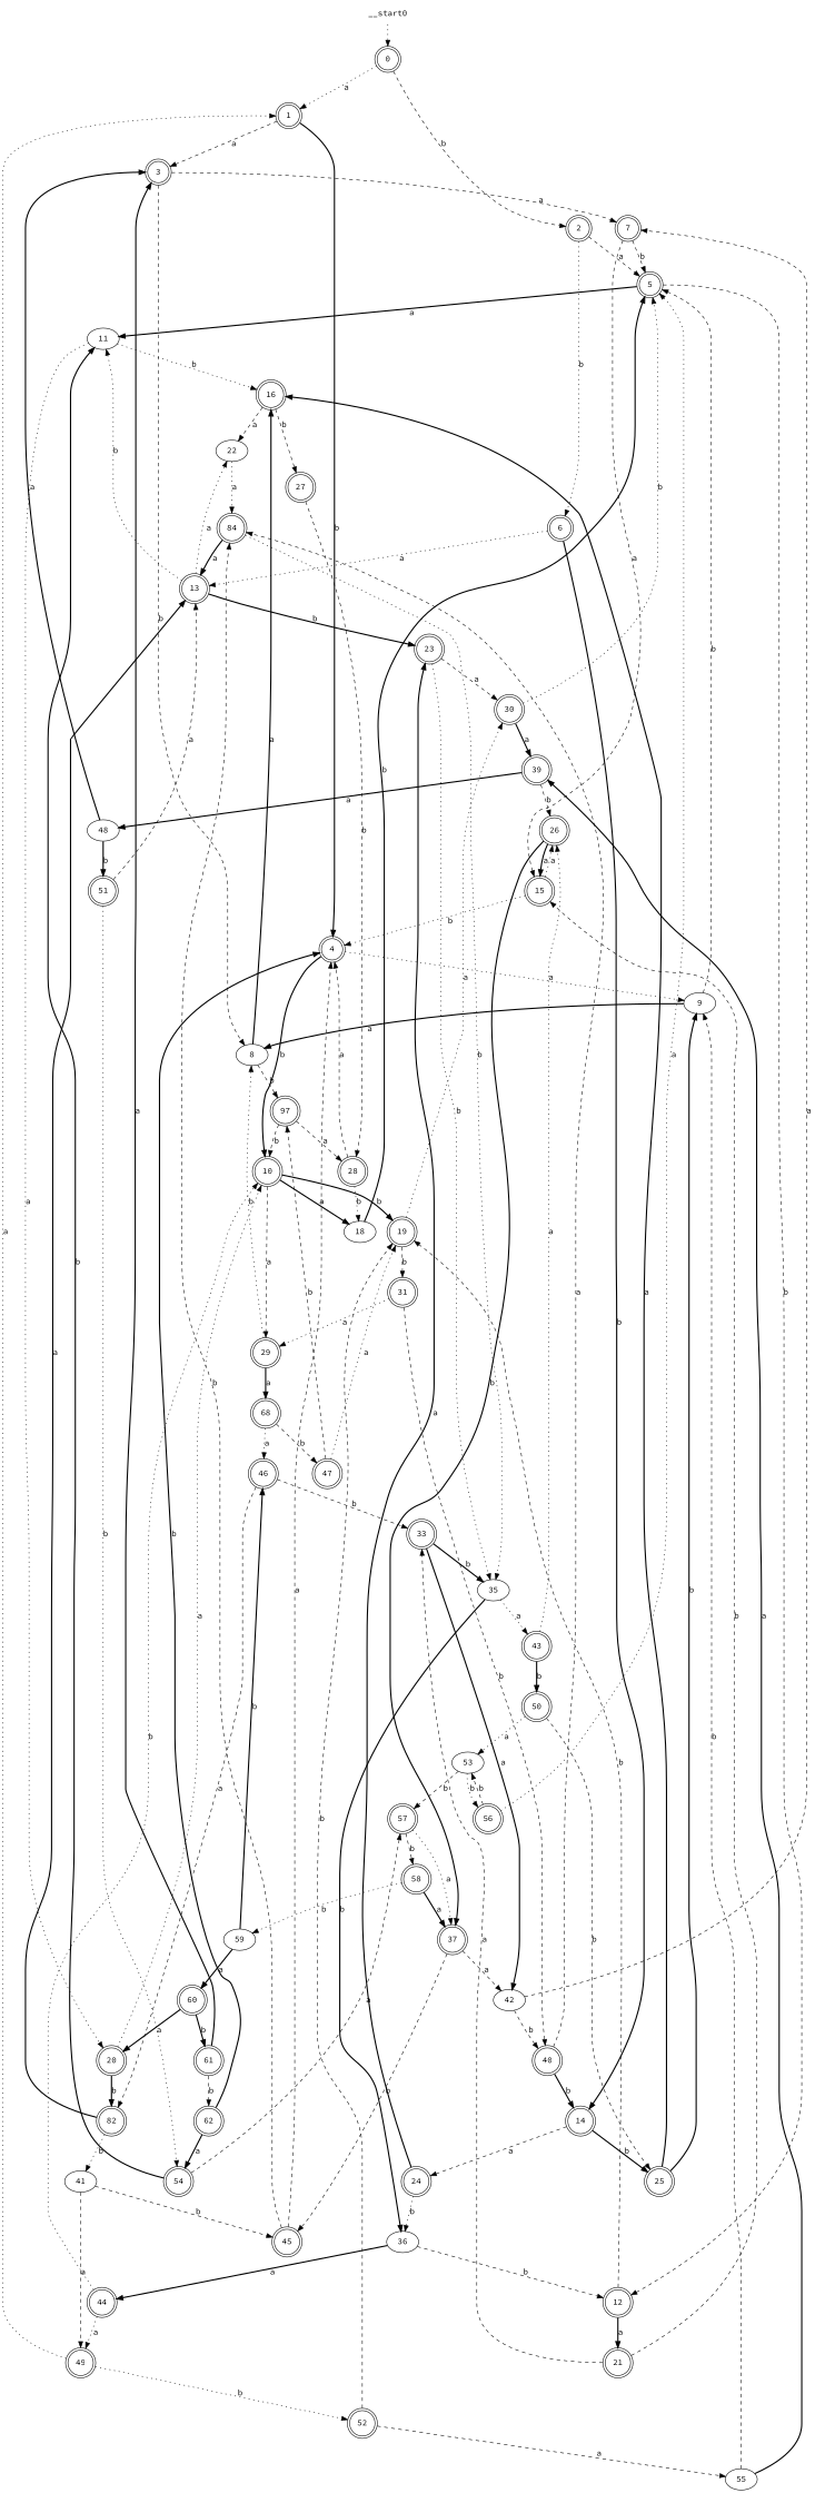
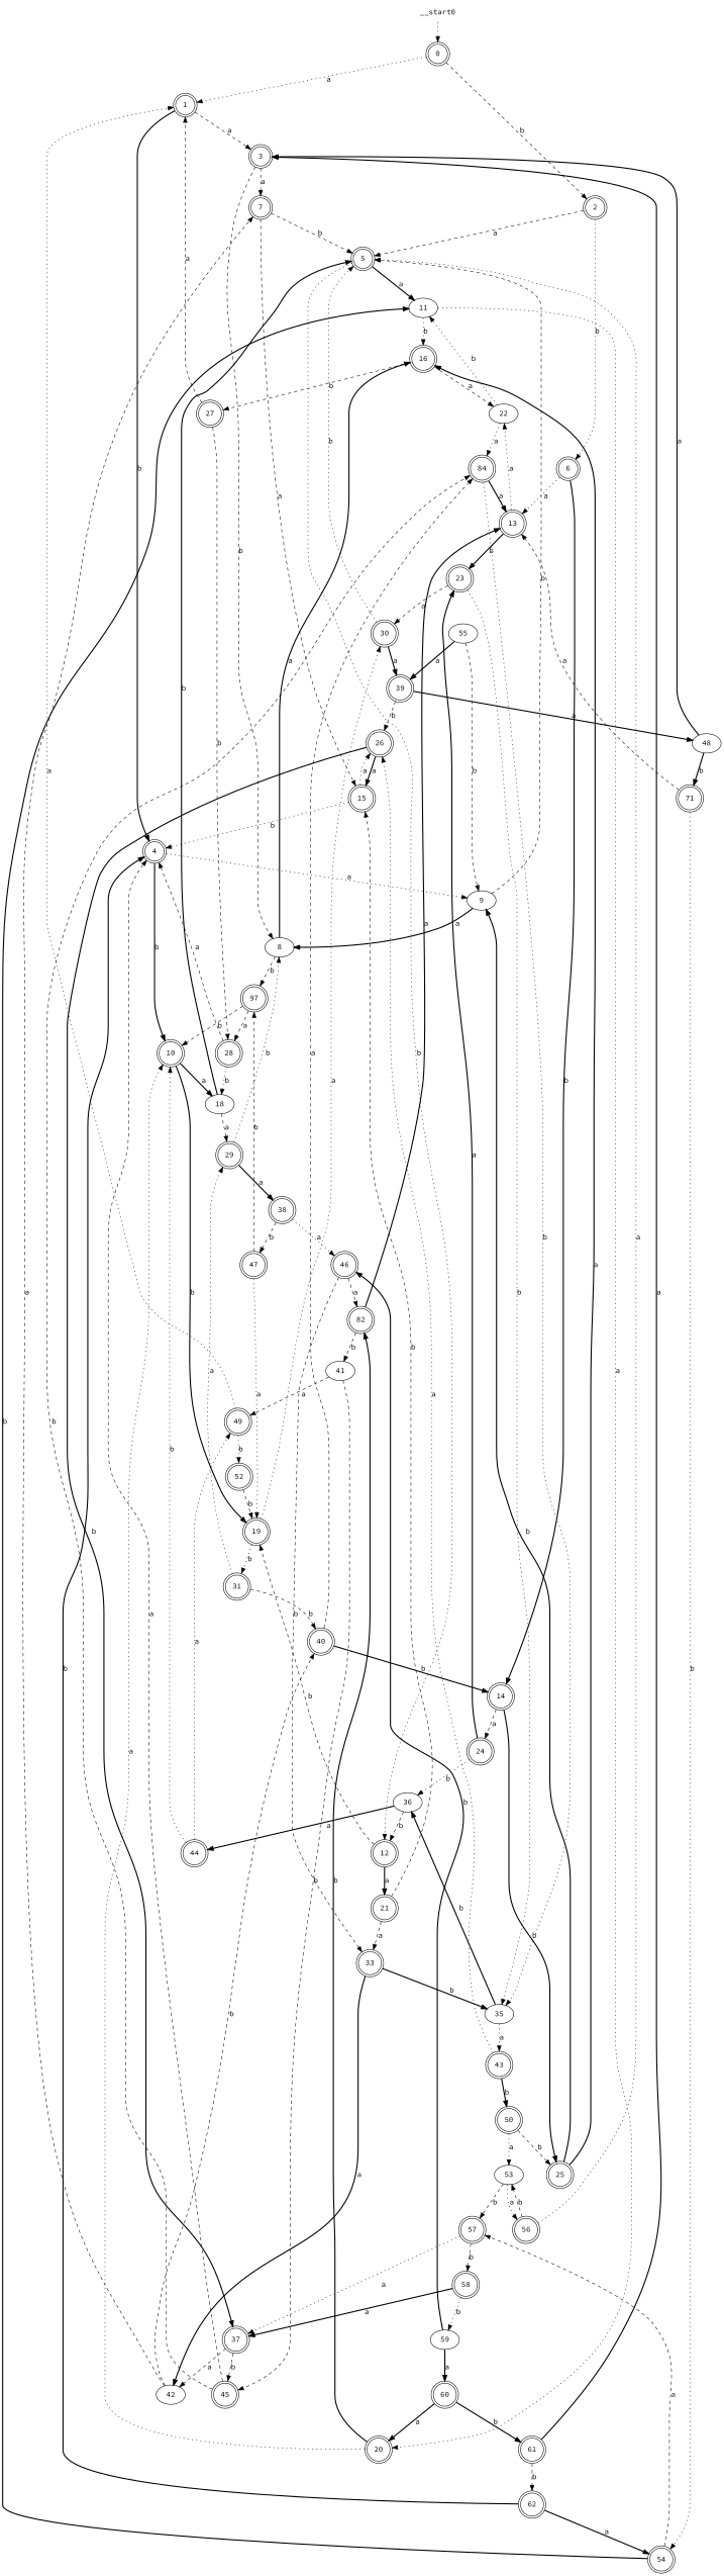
  digraph {
    fontname="Source Code Pro"
    node [fontname="Source Code Pro" shape=doublecircle]
    edge [fontname="Source Code Pro" style=dashed]
    __start0 [shape=none]
    0
    1
    2
    3
    4
    5
    6
    7
    8 [shape=""]
    9 [shape=""]
    10
    11 [shape=ellipse]
    12
    13
    14
    15
    16
    n19 [label=97]
    18 [shape=""]
    19
    20
    21
    22 [shape=ellipse]
    23
    24
    25
    26
    27
    28
    29
    30
    31
    n34 [label=82]
    33
    n36 [label=84]
    35 [shape=""]
    36 [shape=""]
    37
-   38 [label=68]
+   38
    39
    40
    41 [shape=""]
    42 [shape=""]
    43
    44
    45
    46
    47
    48 [shape=""]
    49
    50
-   51
+   51 [label=71]
    52
    53 [shape=""]
    54
    55 [shape=""]
    56
    57
    58
    59 [shape=""]
    60
    61
    62
    __start0 -> 0 [style=dotted]
    0 -> 1 [label=a style=dotted]
    0 -> 2 [label=b]
    1 -> 3 [label=a]
    1 -> 4 [label=b style=bold]
    2 -> 5 [label=a]
    2 -> 6 [label=b style=dotted]
    3 -> 7 [label=a]
    3 -> 8 [label=b]
    4 -> 9 [label=a style=dotted]
    4 -> 10 [label=b style=bold]
    5 -> 11 [label=a style=bold]
-   5 -> 12 [label=b]
+   5 -> 12 [label=b style=dotted]
    6 -> 13 [label=a style=dotted]
    6 -> 14 [label=b style=bold]
    7 -> 5 [label=b]
    7 -> 15 [label=a]
    8 -> 16 [label=a style=bold]
    8 -> n19 [label=b]
    9 -> 5 [label=b]
    9 -> 8 [label=a style=bold]
    10 -> 18 [label=a style=bold]
    10 -> 19 [label=b style=bold]
    11 -> 16 [label=b style=dotted]
    11 -> 20 [label=a style=dotted]
    12 -> 19 [label=b]
    12 -> 21 [label=a style=bold]
    13 -> 22 [label=a style=dotted]
    13 -> 23 [label=b style=bold]
    14 -> 24 [label=a]
    14 -> 25 [label=b style=bold]
    15 -> 4 [label=b style=dotted]
    15 -> 26 [label=a style=dotted]
    16 -> 22 [label=a]
    16 -> 27 [label=b]
    n19 -> 10 [label=b]
    n19 -> 28 [label=a]
    18 -> 5 [label=b style=bold]
-   10 -> 29 [label=a]
+   18 -> 29 [label=a]
    19 -> 30 [label=a style=dotted]
-   19 -> 31 [label=b]
+   19 -> 31 [label=b style=dotted]
    20 -> 10 [label=a style=dotted]
    20 -> n34 [label=b style=bold]
    21 -> 15 [label=b]
    21 -> 33 [label=a]
-   13 -> 11 [label=b style=dotted]
+   22 -> 11 [label=b style=dotted]
    22 -> n36 [label=a style=dotted]
    23 -> 30 [label=a]
    23 -> 35 [label=b style=dotted]
    24 -> 23 [label=a style=bold]
    24 -> 36 [label=b style=dotted]
    25 -> 9 [label=b style=bold]
    25 -> 16 [label=a style=bold]
    26 -> 15 [label=a style=bold]
    26 -> 37 [label=b style=bold]
+   27 -> 1 [label=a]
    27 -> 28 [label=b]
    28 -> 4 [label=a]
    28 -> 18 [label=b style=dotted]
    29 -> 8 [label=b style=dotted]
    29 -> 38 [label=a style=bold]
    30 -> 5 [label=b style=dotted]
    30 -> 39 [label=a style=bold]
    31 -> 29 [label=a style=dotted]
    31 -> 40 [label=b]
    n34 -> 13 [label=a style=bold]
-   n34 -> 41 [label=b style=dotted]
+   n34 -> 41 [label=b]
    33 -> 35 [label=b style=bold]
    33 -> 42 [label=a style=bold]
    n36 -> 13 [label=a style=bold]
    n36 -> 35 [label=b style=dotted]
    35 -> 36 [label=b style=bold]
    35 -> 43 [label=a style=dotted]
    36 -> 12 [label=b]
    36 -> 44 [label=a style=bold]
    37 -> 42 [label=a]
    37 -> 45 [label=b]
    38 -> 46 [label=a style=dotted]
    38 -> 47 [label=b]
    39 -> 26 [label=b]
    39 -> 48 [label=a style=bold]
    40 -> 14 [label=b style=bold]
    40 -> n36 [label=a]
    41 -> 45 [label=b]
    41 -> 49 [label=a]
    42 -> 7 [label=a]
    42 -> 40 [label=b]
    43 -> 26 [label=a style=dotted]
    43 -> 50 [label=b style=bold]
    44 -> 10 [label=b style=dotted]
    44 -> 49 [label=a style=dotted]
    45 -> 4 [label=a]
    45 -> n36 [label=b]
    46 -> n34 [label=a]
    46 -> 33 [label=b]
    47 -> n19 [label=b]
    47 -> 19 [label=a style=dotted]
    48 -> 3 [label=a style=bold]
    48 -> 51 [label=b style=bold]
    49 -> 1 [label=a style=dotted]
    49 -> 52 [label=b style=dotted]
    50 -> 25 [label=b]
    50 -> 53 [label=a style=dotted]
    51 -> 13 [label=a]
    51 -> 54 [label=b style=dotted]
    52 -> 19 [label=b]
-   52 -> 55 [label=a]
-   53 -> 56 [label=b style=dotted]
+   53 -> 56 [label=a style=dotted]
    53 -> 57 [label=b]
    54 -> 11 [label=b style=bold]
    54 -> 57 [label=a]
    55 -> 9 [label=b]
    55 -> 39 [label=a style=bold]
    56 -> 5 [label=a style=dotted]
    56 -> 53 [label=b]
    57 -> 37 [label=a style=dotted]
    57 -> 58 [label=b]
    58 -> 37 [label=a style=bold]
    58 -> 59 [label=b style=dotted]
    59 -> 46 [label=b style=bold]
    59 -> 60 [label=a style=bold]
    60 -> 20 [label=a style=bold]
    60 -> 61 [label=b style=bold]
    61 -> 3 [label=a style=bold]
    61 -> 62 [label=b]
    62 -> 4 [label=b style=bold]
    62 -> 54 [label=a style=bold]
  }
